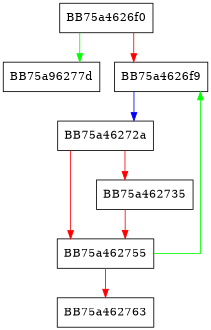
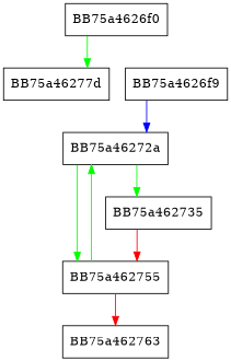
  digraph {
    splines=ortho
    node [shape=box]
    edge [color=red]
    BB75a4626f0
-   BB75a46277d [label=BB75a96277d]
+   BB75a46277d
    BB75a4626f9
    BB75a46272a
    BB75a462755
    BB75a462735
    BB75a462763
    BB75a4626f0 -> BB75a46277d [color=green]
-   BB75a4626f0 -> BB75a4626f9
    BB75a4626f9 -> BB75a46272a [color=blue]
-   BB75a46272a -> BB75a462755
-   BB75a46272a -> BB75a462735
-   BB75a462755 -> BB75a4626f9 [color=green]
+   BB75a46272a -> BB75a462755 [color=green]
+   BB75a46272a -> BB75a462735 [color=green]
+   BB75a462755 -> BB75a46272a [color=green]
    BB75a462755 -> BB75a462763
    BB75a462735 -> BB75a462755
  }
